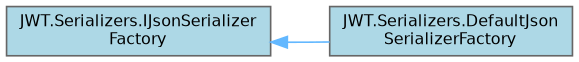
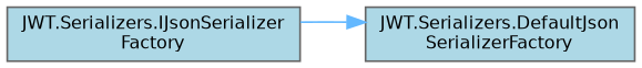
  digraph {
    rankdir=LR
    node [color=grey40 fillcolor=lightblue fontname=Helvetica fontsize=10 shape=box style=filled]
    n1 [height=0.2 label="JWT.Serializers.IJsonSerializer\lFactory" width=0.4]
    n2 [height=0.2 label="JWT.Serializers.DefaultJson\lSerializerFactory" width=0.4]
-   n1 -> n2 [color=steelblue1 dir=back fontname=Helvetica fontsize=10 labelfontname=Helvetica labelfontsize=10 style=solid]
+   n2 -> n1 [color=steelblue1 dir=back fontname=Helvetica fontsize=10 labelfontname=Helvetica labelfontsize=10 style=solid]
  }
